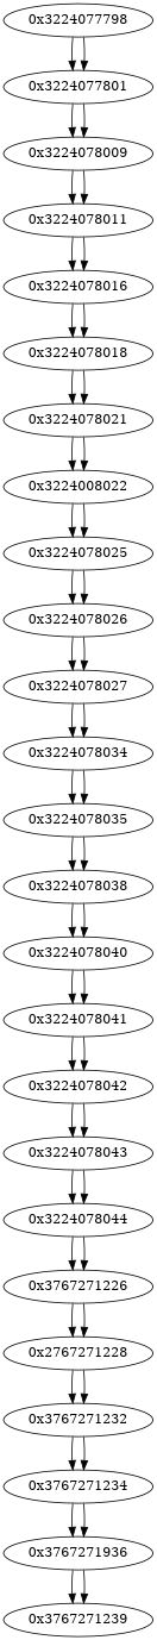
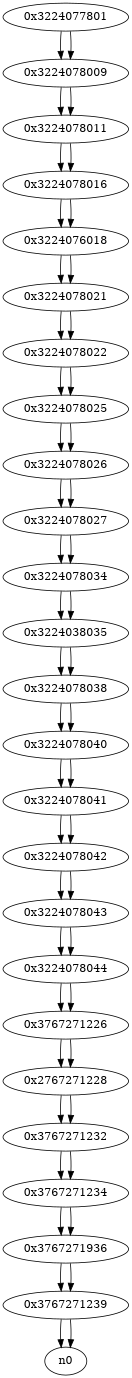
  digraph {
-   n1 [label="0x3224077798"]
    n2 [label="0x3224077801"]
    n3 [label="0x3224078009"]
    n4 [label="0x3224078011"]
    n5 [label="0x3224078016"]
-   n6 [label="0x3224078018"]
+   n6 [label="0x3224076018"]
    n7 [label="0x3224078021"]
-   n8 [label="0x3224008022"]
+   n8 [label="0x3224078022"]
    n9 [label="0x3224078025"]
    n10 [label="0x3224078026"]
    n11 [label="0x3224078027"]
    n12 [label="0x3224078034"]
-   n13 [label="0x3224078035"]
+   n13 [label="0x3224038035"]
    n14 [label="0x3224078038"]
    n15 [label="0x3224078040"]
    n16 [label="0x3224078041"]
    n17 [label="0x3224078042"]
    n18 [label="0x3224078043"]
    n19 [label="0x3224078044"]
    n20 [label="0x3767271226"]
    n21 [label="0x2767271228"]
    n22 [label="0x3767271232"]
    n23 [label="0x3767271234"]
    n24 [label="0x3767271936"]
    n25 [label="0x3767271239"]
-   n1 -> n2
-   n1 -> n2
+   n0
    n2 -> n3
    n2 -> n3
    n3 -> n4
    n3 -> n4
    n4 -> n5
    n4 -> n5
    n5 -> n6
    n5 -> n6
    n6 -> n7
    n6 -> n7
    n7 -> n8
    n7 -> n8
    n8 -> n9
    n8 -> n9
    n9 -> n10
    n9 -> n10
    n10 -> n11
    n10 -> n11
    n11 -> n12
    n11 -> n12
    n12 -> n13
    n12 -> n13
    n13 -> n14
    n13 -> n14
    n14 -> n15
    n14 -> n15
    n15 -> n16
    n15 -> n16
    n16 -> n17
    n16 -> n17
    n17 -> n18
    n17 -> n18
    n18 -> n19
    n18 -> n19
    n19 -> n20
    n19 -> n20
    n20 -> n21
    n20 -> n21
    n21 -> n22
    n21 -> n22
    n22 -> n23
    n22 -> n23
    n23 -> n24
    n23 -> n24
    n24 -> n25
    n24 -> n25
+   n25 -> n0
+   n25 -> n0
  }
